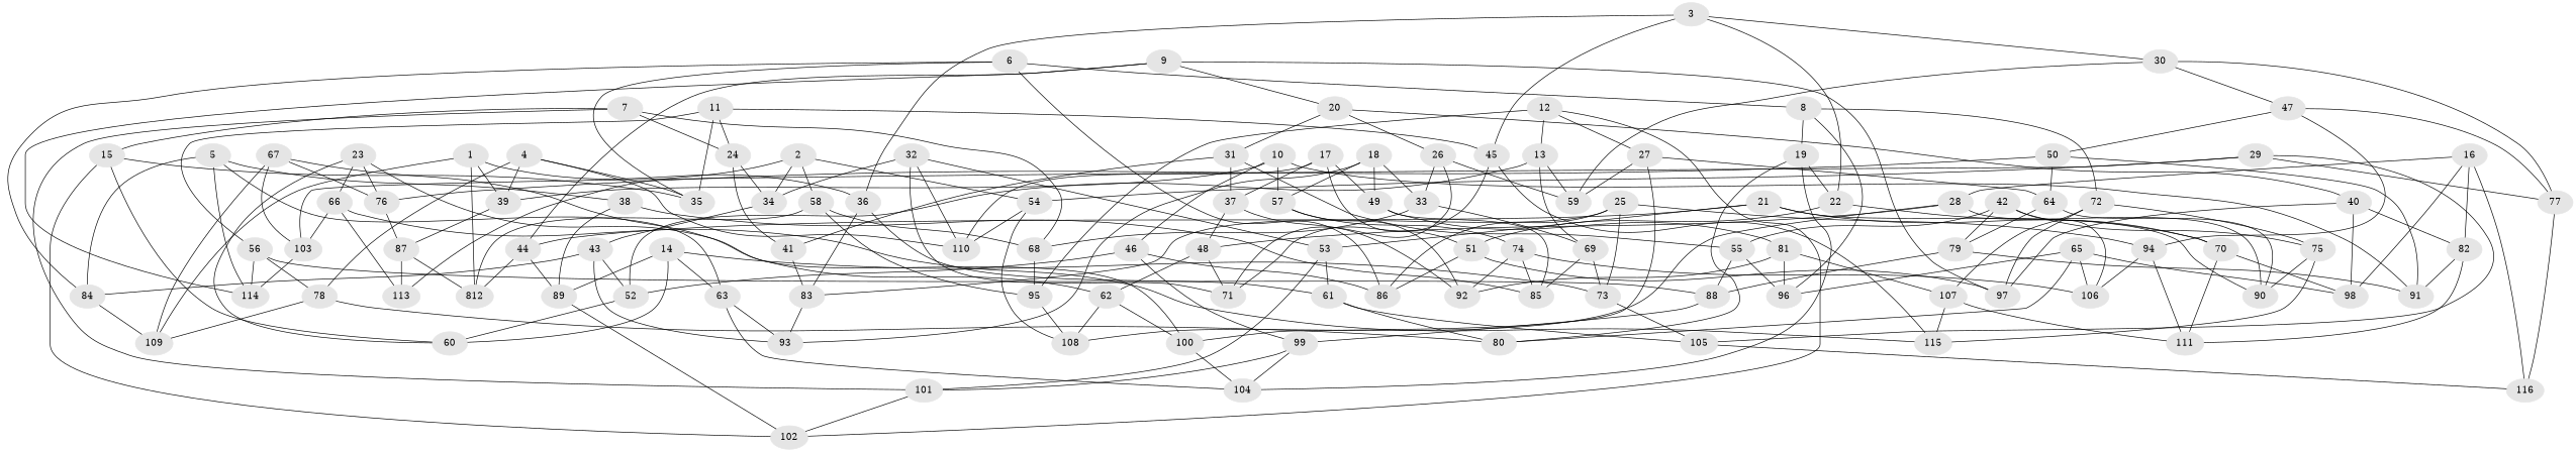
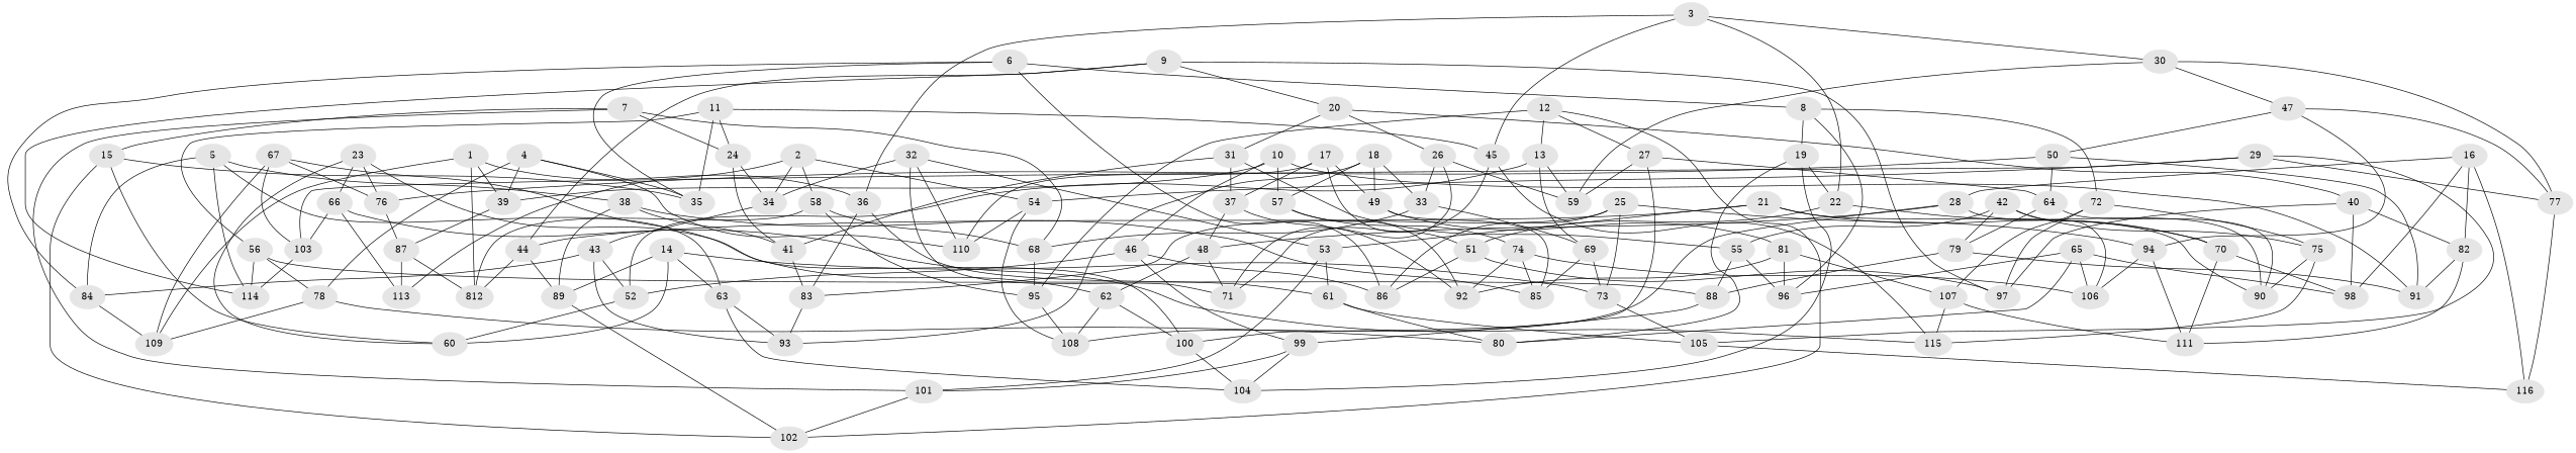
  graph {
    node [color=gray90 style=filled]
    1
    36
    39
    109
    n5 [label=812]
    83
    61
    87
    2
    34
    54
    58
    113
    43
    110
    108
    68
    95
    3
    22
    30
    45
    51
    70
    59
    77
    47
    71
    115
    4
    35
    78
    80
    5
    38
    63
    84
    114
    89
    41
    85
    93
    104
    6
    8
    86
    19
    72
    96
    7
    15
    24
    101
    102
    60
    97
    75
    107
    9
    20
    44
    26
    31
    40
    10
    46
    57
    91
    52
    99
    92
    74
    11
    56
    88
    12
    13
    27
    69
    64
    100
    73
    14
    105
    16
    28
    82
    98
    116
    90
    48
    111
    17
    37
    49
    81
    18
    33
    55
    21
    53
    23
    62
    66
    76
    103
    25
    94
    106
    79
    29
    50
    32
    42
    65
    67
    1 -- 36
    1 -- 39
    1 -- 109
    1 -- n5
    36 -- 83
    36 -- 61
    39 -- 87
    83 -- 93
    61 -- 80
    61 -- 105
    87 -- n5
    87 -- 113
    2 -- 34
    2 -- 54
    2 -- 58
    2 -- 113
    34 -- 43
    54 -- 110
    54 -- 108
    58 -- n5
    58 -- 68
    58 -- 95
    43 -- 84
    43 -- 93
    43 -- 52
    68 -- 95
    95 -- 108
    3 -- 36
    3 -- 22
    3 -- 30
    3 -- 45
    22 -- 51
    22 -- 70
    30 -- 59
    30 -- 77
    30 -- 47
    45 -- 71
    45 -- 115
    51 -- 86
    51 -- 97
    70 -- 98
    70 -- 111
    77 -- 116
    47 -- 77
    47 -- 94
    47 -- 50
    4 -- 39
    4 -- 110
    4 -- 35
    4 -- 78
    78 -- 109
    78 -- 80
    5 -- 38
    5 -- 63
    5 -- 84
    5 -- 114
    38 -- 89
+   38 -- 41
    38 -- 85
    63 -- 93
    63 -- 104
    84 -- 109
    89 -- 102
    41 -- 83
    6 -- 35
    6 -- 84
    6 -- 8
    6 -- 86
    8 -- 19
    8 -- 72
    8 -- 96
    19 -- 22
    19 -- 80
    19 -- 104
    72 -- 97
    72 -- 75
    72 -- 107
    7 -- 68
    7 -- 15
    7 -- 24
    7 -- 101
    15 -- 35
    15 -- 102
    15 -- 60
    24 -- 34
    24 -- 41
    101 -- 102
    75 -- 115
    75 -- 90
    107 -- 115
    107 -- 111
    9 -- 114
    9 -- 97
    9 -- 20
    9 -- 44
    20 -- 26
    20 -- 31
    20 -- 40
    44 -- n5
    44 -- 89
    26 -- 59
    26 -- 71
    26 -- 33
    31 -- 41
    31 -- 37
    31 -- 55
    40 -- 97
    40 -- 82
    40 -- 98
    10 -- 39
    10 -- 46
    10 -- 57
    10 -- 91
    46 -- 86
    46 -- 52
    46 -- 99
    57 -- 92
    57 -- 74
    52 -- 60
    99 -- 104
    99 -- 101
    74 -- 85
    74 -- 92
    74 -- 106
    11 -- 45
    11 -- 35
    11 -- 24
    11 -- 56
    56 -- 78
    56 -- 114
    56 -- 88
    88 -- 99
    12 -- 95
    12 -- 102
    12 -- 13
    12 -- 27
    13 -- 59
    13 -- 52
    13 -- 69
    27 -- 59
    27 -- 64
    27 -- 100
    69 -- 85
    69 -- 73
    64 -- 90
    64 -- 79
    100 -- 104
    73 -- 105
    14 -- 63
    14 -- 89
    14 -- 60
    14 -- 73
    105 -- 116
    16 -- 28
    16 -- 82
    16 -- 98
    16 -- 116
    28 -- 108
    28 -- 90
    28 -- 48
    82 -- 91
    82 -- 111
    48 -- 71
    48 -- 62
    17 -- 110
    17 -- 51
    17 -- 37
    17 -- 49
    37 -- 92
    37 -- 48
    49 -- 85
    49 -- 81
    81 -- 96
    81 -- 107
    81 -- 92
    18 -- 93
    18 -- 57
    18 -- 49
    18 -- 33
    33 -- 68
    33 -- 69
    55 -- 96
    55 -- 88
    21 -- 70
    21 -- 44
    21 -- 90
    21 -- 53
    53 -- 61
    53 -- 101
    23 -- 60
    23 -- 62
    23 -- 66
    23 -- 76
    62 -- 108
    62 -- 100
    66 -- 113
    66 -- 115
    66 -- 103
    76 -- 87
    103 -- 114
    25 -- 83
    25 -- 86
    25 -- 73
    25 -- 94
    94 -- 111
    94 -- 106
    79 -- 91
    79 -- 88
    29 -- 54
    29 -- 77
    29 -- 105
    29 -- 103
    50 -- 91
    50 -- 64
    50 -- 76
    32 -- 34
    32 -- 110
    32 -- 71
    32 -- 53
    42 -- 75
    42 -- 55
    42 -- 106
    42 -- 79
    65 -- 80
    65 -- 96
    65 -- 98
    65 -- 106
    67 -- 109
    67 -- 100
    67 -- 76
    67 -- 103
  }
